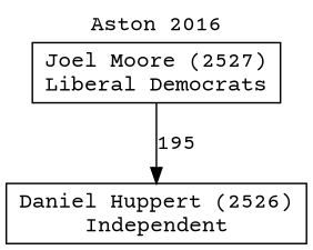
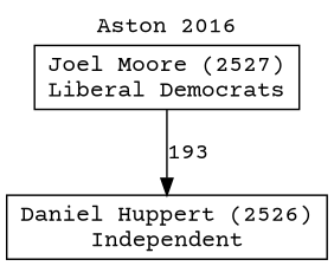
  digraph {
    label="Aston 2016"
    labelloc=t
    mclimit=10
    fontname="Courier Prime"
    node [shape=box fontname="Courier Prime"]
    n1 [label="Daniel Huppert (2526)\nIndependent"]
    n2 [label="Joel Moore (2527)\nLiberal Democrats"]
-   n2 -> n1 [label=195 fontname="Courier Prime"]
+   n2 -> n1 [label=193 fontname="Courier Prime"]
  }
